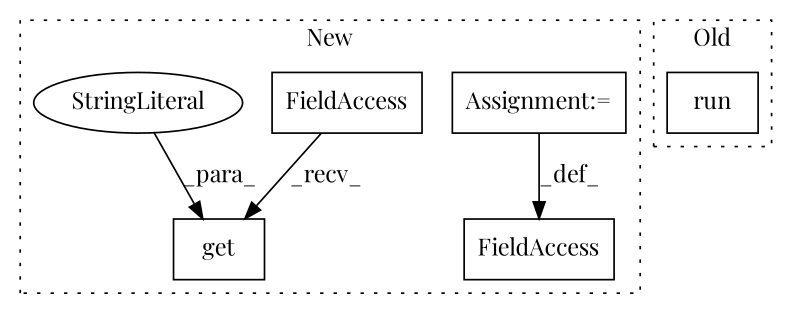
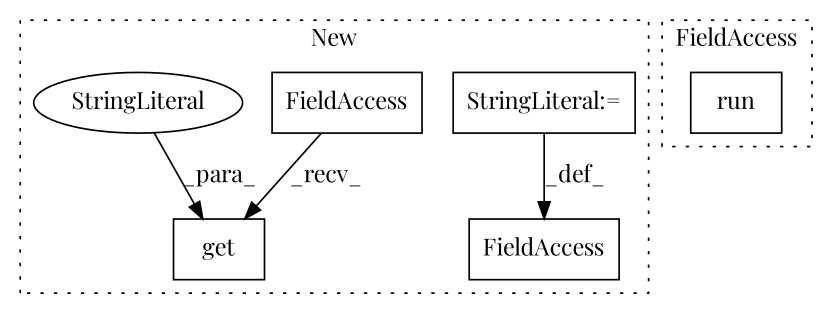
  digraph {
    fontname="Playfair Display"
    node [a=32 fontname="Playfair Display" l="4,1" shape=box]
    edge [fontname="Playfair Display"]
    n1 [label=get s="4229,4244"]
-   n2 [a=7 l=1 label="Assignment:=" s=4206]
+   n2 [a=7 l=1 label="StringLiteral:=" s=4206]
    n3 [a=22 l=10 label=FieldAccess s=4218]
    n4 [a=45 l=11 label=StringLiteral s=4233 shape=ellipse]
    n5 [a=22 l=9 label=FieldAccess s=4197]
    n6 [label=run s="7492,7536"]
    subgraph cluster_1 {
      label=New
      style=dotted
      n1
      n2
      n3
      n4
      n5
    }
    subgraph cluster_2 {
-     label=Old
+     label=FieldAccess
      style=dotted
      n6
    }
    n2 -> n5 [label=_def_]
    n3 -> n1 [label=_recv_]
    n4 -> n1 [label=_para_]
  }
